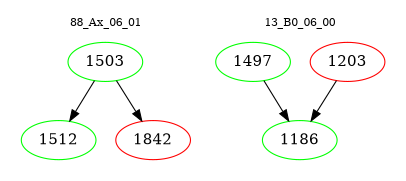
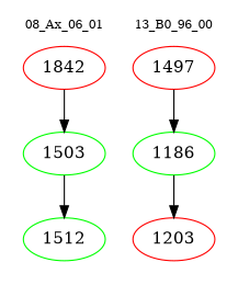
  digraph {
    node [color=green]
    edge [color=black]
    n1 [label=1503]
    n2 [label=1512]
    n3 [color=red label=1842]
    n4 [label=1186]
    n5 [color=red label=1203]
-   n6 [label=1497]
+   n6 [color=red label=1497]
    subgraph cluster_1 {
      color=white
      fontsize=10
-     label="88_Ax_06_01"
+     label="08_Ax_06_01"
      n1
      n2
      n3
    }
    subgraph cluster_2 {
      color=white
      fontsize=10
-     label="13_B0_06_00"
+     label="13_B0_96_00"
      n4
      n5
      n6
    }
    n1 -> n2
-   n1 -> n3
-   n5 -> n4
+   n3 -> n1
+   n4 -> n5
    n6 -> n4
  }
